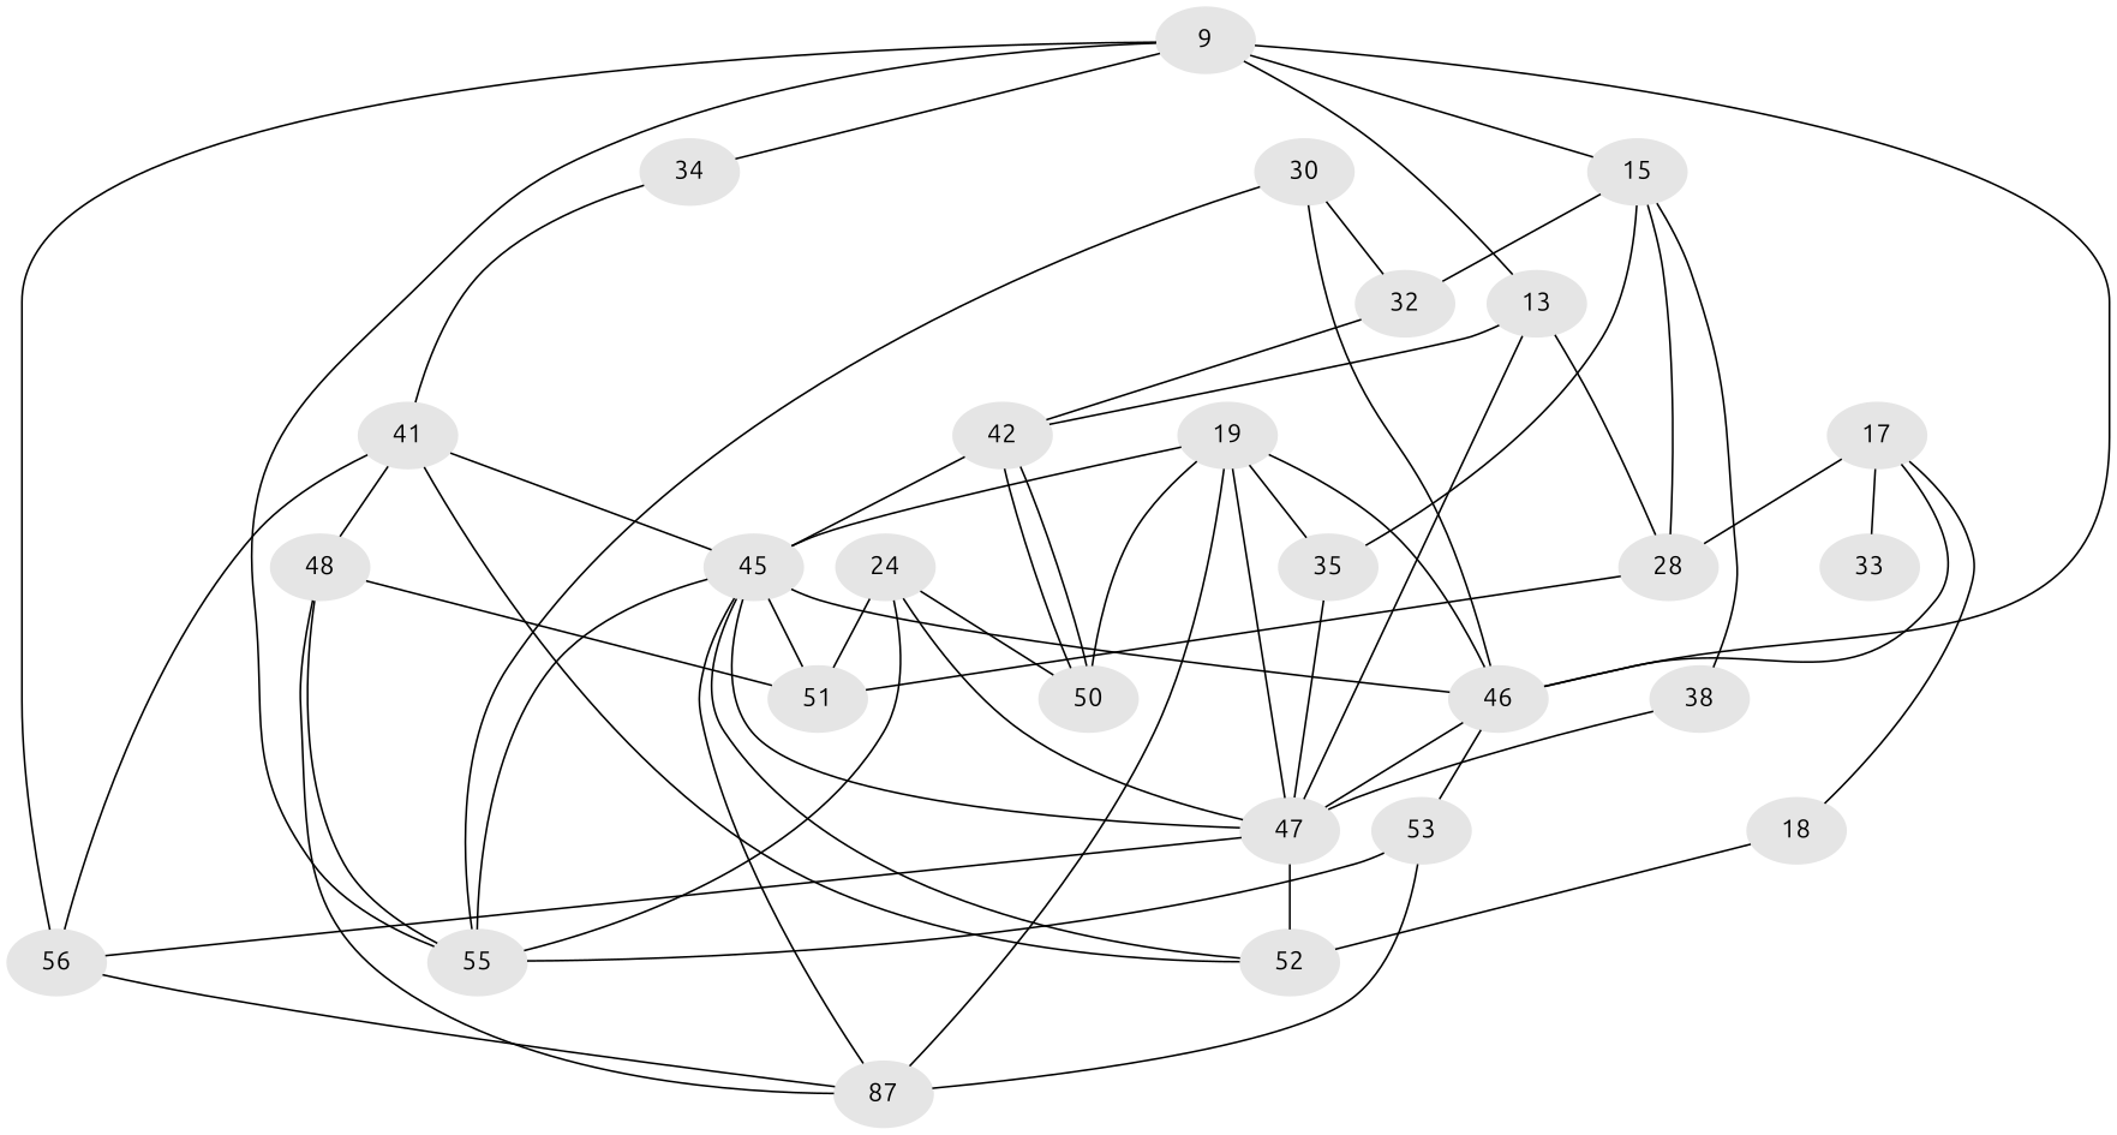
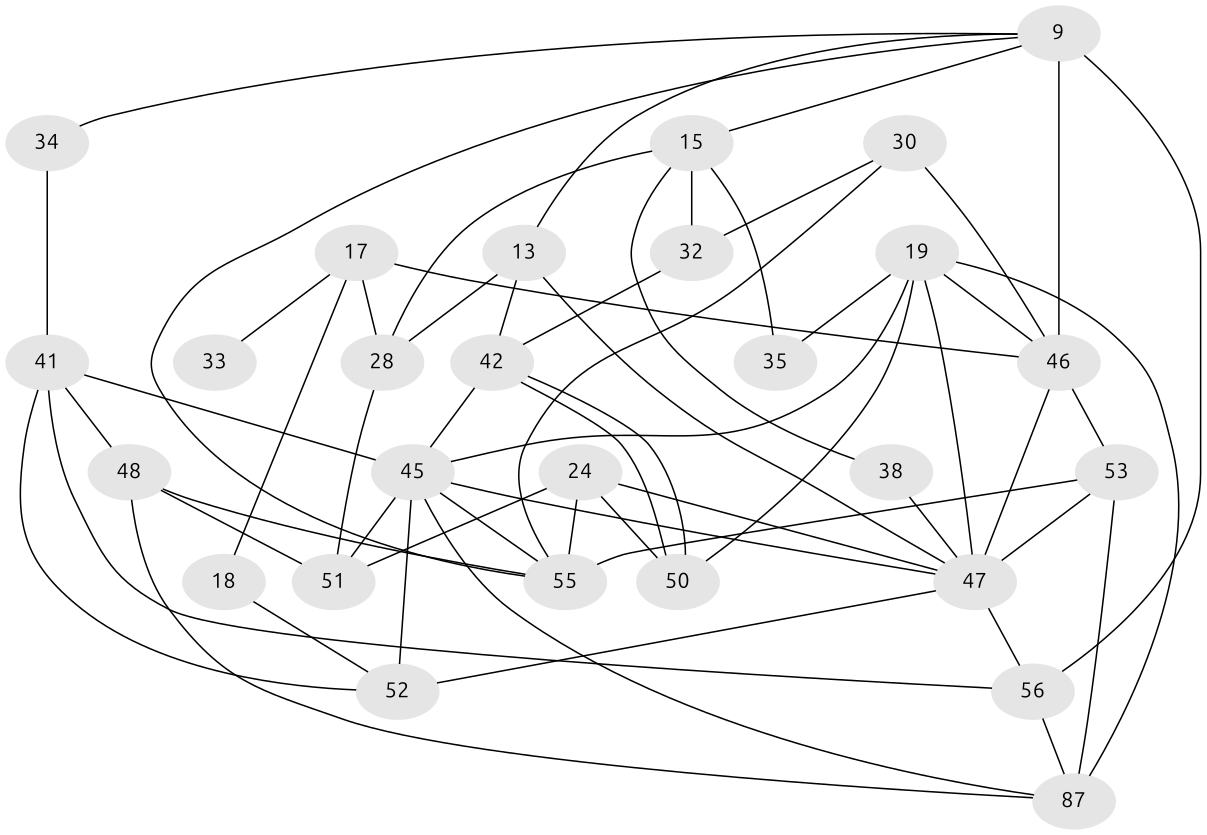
  graph {
    fontname=Ubuntu
    node [color=gray90 fontname=Ubuntu style=filled]
    edge [fontname=Ubuntu]
    9 [super="+8"]
    13
    15 [super="+14"]
    34
    46 [super="+37+43+10"]
    55 [super="+36+40"]
    56 [super="+2"]
    28 [super="+26"]
    42
    47 [super="+7+11"]
    32
    35 [super="+31"]
    38
    41 [super="+29"]
    53 [super="+16"]
    n16 [label=87]
    51 [super="+27+49"]
    50
    45 [super="+25+23"]
    52 [super="+39"]
    17
    18
    33
    19 [super="+4"]
    24 [super="+1+22"]
    30 [super="+21"]
    48 [super="+3+44"]
    9 -- 13
    9 -- 15
    9 -- 34
    9 -- 46 [weight=3]
    9 -- 55
    9 -- 56 [weight=3]
    13 -- 28
    13 -- 42
    13 -- 47
    15 -- 28
    15 -- 32
    15 -- 35
    15 -- 38
    34 -- 41
    46 -- 47 [weight=3]
    46 -- 53 [weight=2]
    56 -- n16
    28 -- 51
    42 -- 50
    42 -- 50
    42 -- 45
    47 -- 56
    47 -- 52 [weight=2]
    32 -- 42
-   35 -- 47 [weight=2]
+   53 -- 47 [weight=2]
    38 -- 47
    41 -- 56
    41 -- 45
    41 -- 52
    41 -- 48
    53 -- 55 [weight=2]
    53 -- n16 [weight=2]
-   45 -- 46 [weight=2]
    45 -- 55
    45 -- 47
    45 -- n16
    45 -- 51 [weight=2]
    45 -- 52
    17 -- 46
    17 -- 28 [weight=2]
    17 -- 18
    17 -- 33
    18 -- 52
    19 -- 46
    19 -- 47 [weight=2]
    19 -- 35 [weight=2]
    19 -- n16
    19 -- 50
    19 -- 45 [weight=2]
    24 -- 55 [weight=2]
    24 -- 47
    24 -- 51
    24 -- 50
    30 -- 46 [weight=2]
    30 -- 55
    30 -- 32
    48 -- 55 [weight=2]
    48 -- n16
    48 -- 51 [weight=2]
  }
